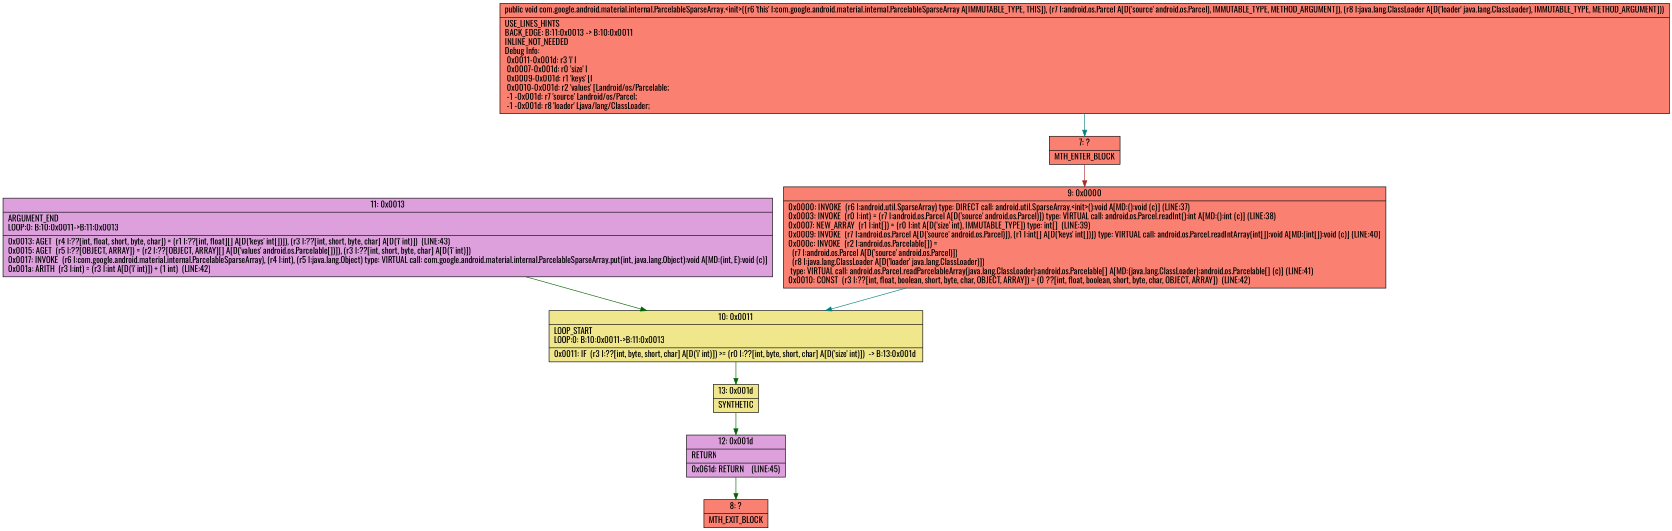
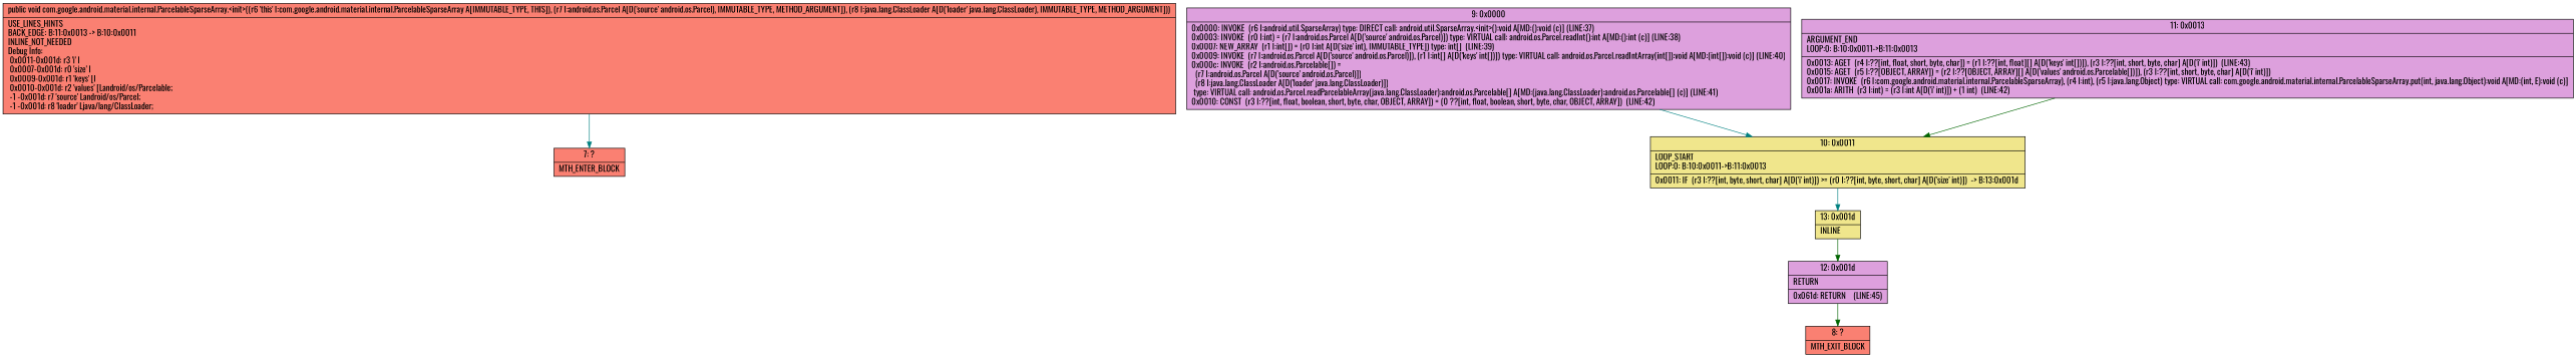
  digraph {
    fontname=Oswald
    node [fillcolor=salmon fontname=Oswald shape=record style=filled]
    edge [color=darkgreen fontname=Oswald]
    n1 [label="{7\:\ ?|MTH_ENTER_BLOCK\l}"]
-   n2 [label="{9\:\ 0x0000|0x0000: INVOKE  (r6 I:android.util.SparseArray) type: DIRECT call: android.util.SparseArray.\<init\>():void A[MD:():void (c)] (LINE:37)\l0x0003: INVOKE  (r0 I:int) = (r7 I:android.os.Parcel A[D('source' android.os.Parcel)]) type: VIRTUAL call: android.os.Parcel.readInt():int A[MD:():int (c)] (LINE:38)\l0x0007: NEW_ARRAY  (r1 I:int[]) = (r0 I:int A[D('size' int), IMMUTABLE_TYPE]) type: int[]  (LINE:39)\l0x0009: INVOKE  (r7 I:android.os.Parcel A[D('source' android.os.Parcel)]), (r1 I:int[] A[D('keys' int[])]) type: VIRTUAL call: android.os.Parcel.readIntArray(int[]):void A[MD:(int[]):void (c)] (LINE:40)\l0x000c: INVOKE  (r2 I:android.os.Parcelable[]) = \l  (r7 I:android.os.Parcel A[D('source' android.os.Parcel)])\l  (r8 I:java.lang.ClassLoader A[D('loader' java.lang.ClassLoader)])\l type: VIRTUAL call: android.os.Parcel.readParcelableArray(java.lang.ClassLoader):android.os.Parcelable[] A[MD:(java.lang.ClassLoader):android.os.Parcelable[] (c)] (LINE:41)\l0x0010: CONST  (r3 I:??[int, float, boolean, short, byte, char, OBJECT, ARRAY]) = (0 ??[int, float, boolean, short, byte, char, OBJECT, ARRAY])  (LINE:42)\l}"]
+   n2 [fillcolor=plum label="{9\:\ 0x0000|0x0000: INVOKE  (r6 I:android.util.SparseArray) type: DIRECT call: android.util.SparseArray.\<init\>():void A[MD:():void (c)] (LINE:37)\l0x0003: INVOKE  (r0 I:int) = (r7 I:android.os.Parcel A[D('source' android.os.Parcel)]) type: VIRTUAL call: android.os.Parcel.readInt():int A[MD:():int (c)] (LINE:38)\l0x0007: NEW_ARRAY  (r1 I:int[]) = (r0 I:int A[D('size' int), IMMUTABLE_TYPE]) type: int[]  (LINE:39)\l0x0009: INVOKE  (r7 I:android.os.Parcel A[D('source' android.os.Parcel)]), (r1 I:int[] A[D('keys' int[])]) type: VIRTUAL call: android.os.Parcel.readIntArray(int[]):void A[MD:(int[]):void (c)] (LINE:40)\l0x000c: INVOKE  (r2 I:android.os.Parcelable[]) = \l  (r7 I:android.os.Parcel A[D('source' android.os.Parcel)])\l  (r8 I:java.lang.ClassLoader A[D('loader' java.lang.ClassLoader)])\l type: VIRTUAL call: android.os.Parcel.readParcelableArray(java.lang.ClassLoader):android.os.Parcelable[] A[MD:(java.lang.ClassLoader):android.os.Parcelable[] (c)] (LINE:41)\l0x0010: CONST  (r3 I:??[int, float, boolean, short, byte, char, OBJECT, ARRAY]) = (0 ??[int, float, boolean, short, byte, char, OBJECT, ARRAY])  (LINE:42)\l}"]
    n3 [fillcolor=khaki label="{10\:\ 0x0011|LOOP_START\lLOOP:0: B:10:0x0011\-\>B:11:0x0013\l|0x0011: IF  (r3 I:??[int, byte, short, char] A[D('i' int)]) \>= (r0 I:??[int, byte, short, char] A[D('size' int)])  \-\> B:13:0x001d \l}"]
-   n4 [fillcolor=khaki label="{13\:\ 0x001d|SYNTHETIC\l}"]
+   n4 [fillcolor=khaki label="{13\:\ 0x001d|INLINE\l}"]
    n5 [fillcolor=plum label="{11\:\ 0x0013|ARGUMENT_END\lLOOP:0: B:10:0x0011\-\>B:11:0x0013\l|0x0013: AGET  (r4 I:??[int, float, short, byte, char]) = (r1 I:??[int, float][] A[D('keys' int[])]), (r3 I:??[int, short, byte, char] A[D('i' int)])  (LINE:43)\l0x0015: AGET  (r5 I:??[OBJECT, ARRAY]) = (r2 I:??[OBJECT, ARRAY][] A[D('values' android.os.Parcelable[])]), (r3 I:??[int, short, byte, char] A[D('i' int)]) \l0x0017: INVOKE  (r6 I:com.google.android.material.internal.ParcelableSparseArray), (r4 I:int), (r5 I:java.lang.Object) type: VIRTUAL call: com.google.android.material.internal.ParcelableSparseArray.put(int, java.lang.Object):void A[MD:(int, E):void (c)]\l0x001a: ARITH  (r3 I:int) = (r3 I:int A[D('i' int)]) + (1 int)  (LINE:42)\l}"]
    n6 [fillcolor=plum label="{12\:\ 0x001d|RETURN\l|0x061d: RETURN    (LINE:45)\l}"]
    n7 [label="{8\:\ ?|MTH_EXIT_BLOCK\l}"]
    n8 [label="{public void com.google.android.material.internal.ParcelableSparseArray.\<init\>((r6 'this' I:com.google.android.material.internal.ParcelableSparseArray A[IMMUTABLE_TYPE, THIS]), (r7 I:android.os.Parcel A[D('source' android.os.Parcel), IMMUTABLE_TYPE, METHOD_ARGUMENT]), (r8 I:java.lang.ClassLoader A[D('loader' java.lang.ClassLoader), IMMUTABLE_TYPE, METHOD_ARGUMENT]))  | USE_LINES_HINTS\lBACK_EDGE: B:11:0x0013 \-\> B:10:0x0011\lINLINE_NOT_NEEDED\lDebug Info:\l  0x0011\-0x001d: r3 'i' I\l  0x0007\-0x001d: r0 'size' I\l  0x0009\-0x001d: r1 'keys' [I\l  0x0010\-0x001d: r2 'values' [Landroid\/os\/Parcelable;\l  \-1 \-0x001d: r7 'source' Landroid\/os\/Parcel;\l  \-1 \-0x001d: r8 'loader' Ljava\/lang\/ClassLoader;\l}"]
-   n1 -> n2 [color=brown]
    n2 -> n3 [color=teal]
-   n3 -> n4
+   n3 -> n4 [color=teal]
    n4 -> n6
    n5 -> n3
    n6 -> n7
    n8 -> n1 [color=teal]
  }
